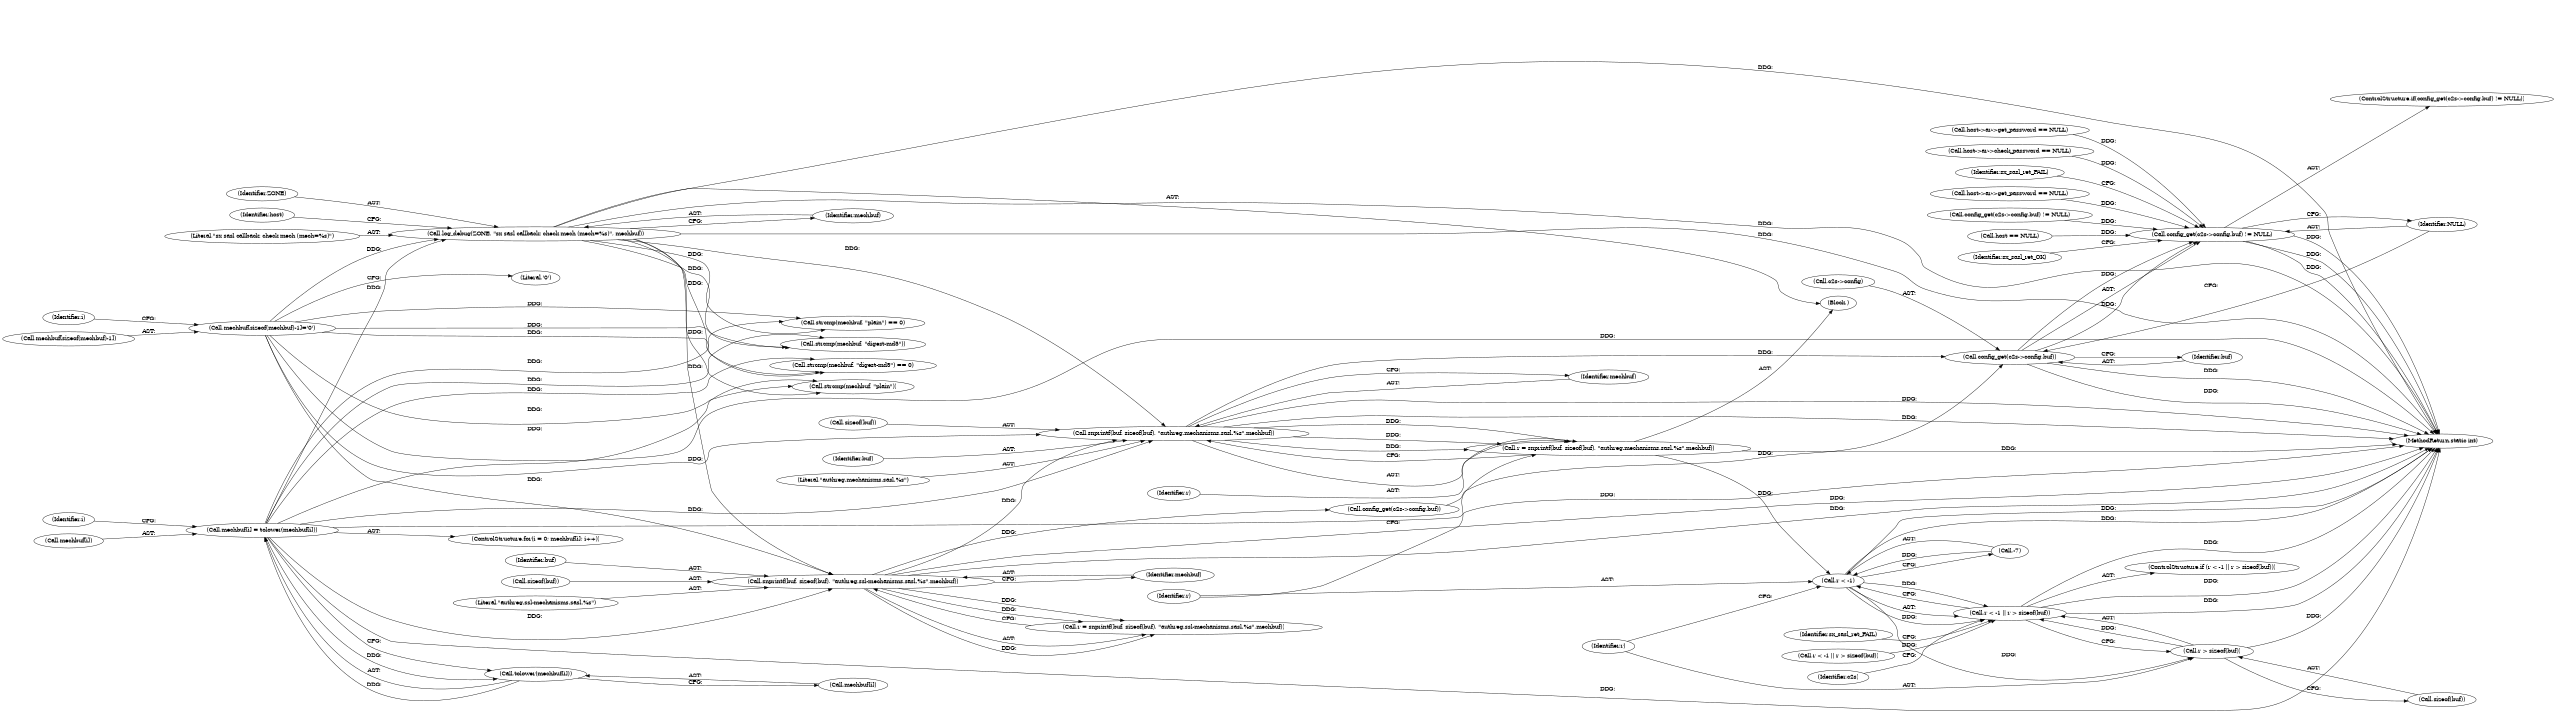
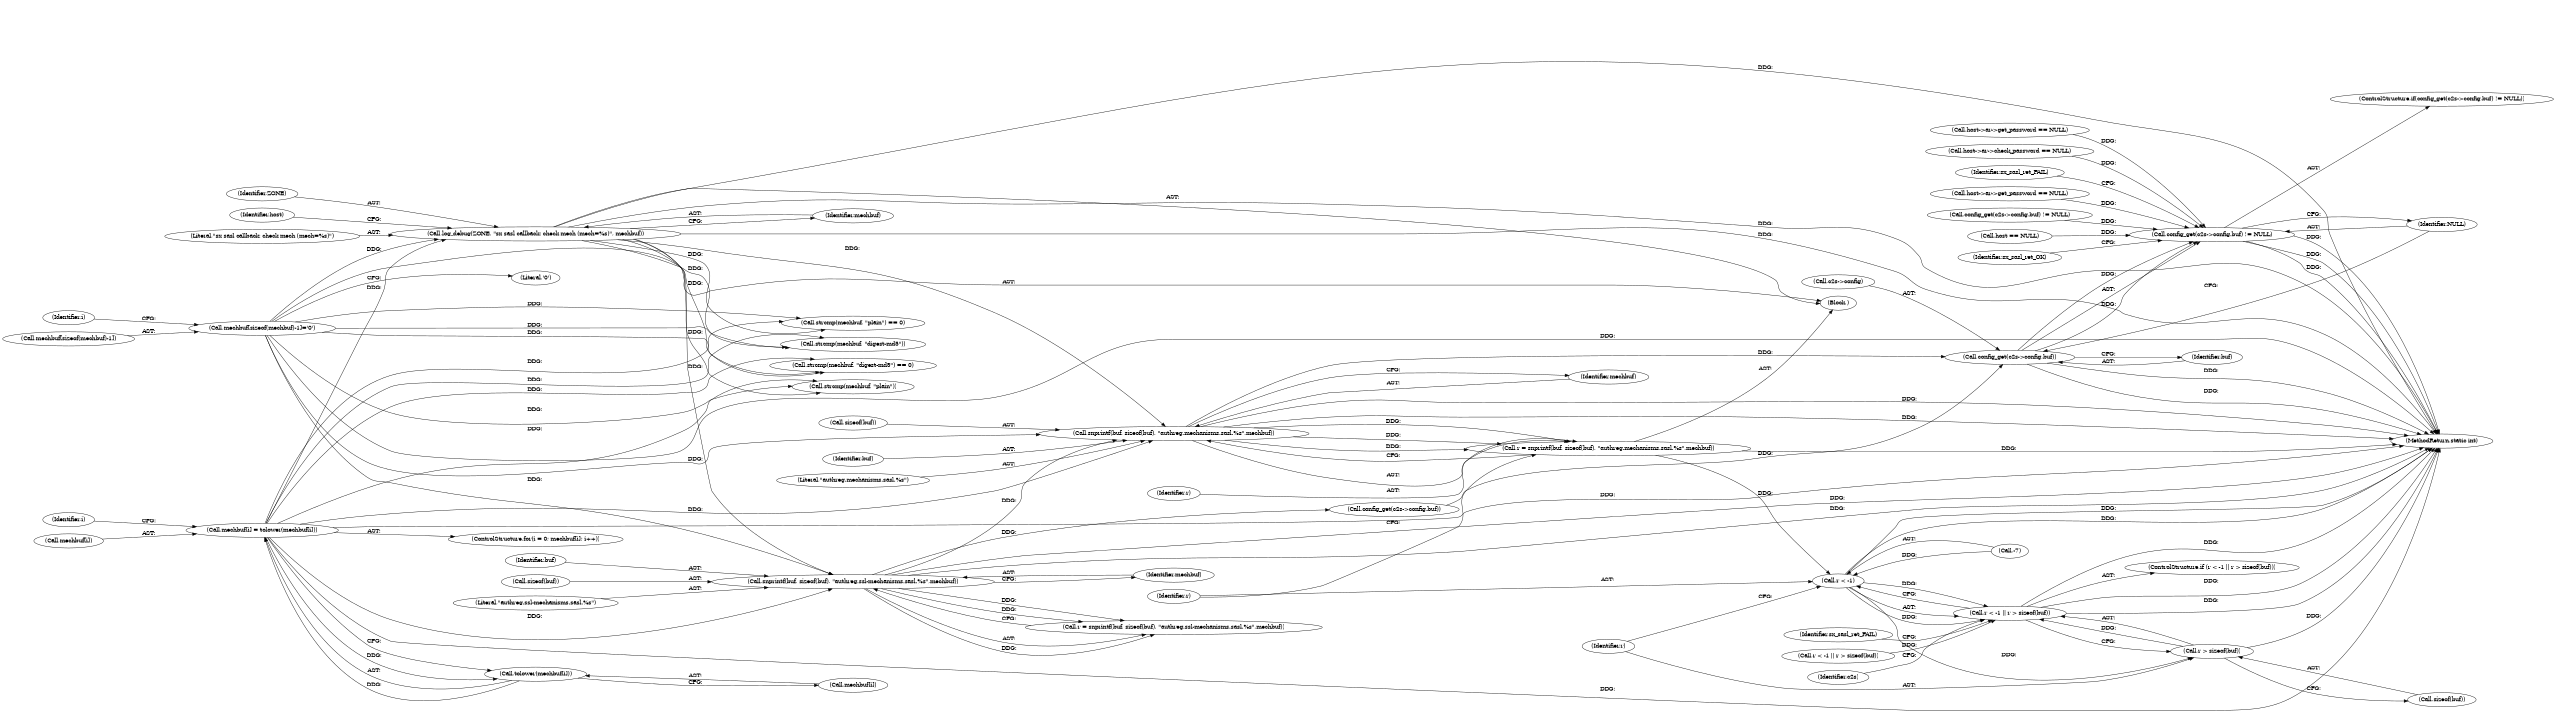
  digraph {
    rankdir=LR
    n1 [label="(Call,snprintf(buf, sizeof(buf), \"authreg.mechanisms.sasl.%s\",mechbuf))"]
    n2 [label="(Call,r = snprintf(buf, sizeof(buf), \"authreg.mechanisms.sasl.%s\",mechbuf))"]
    n3 [label="(Call,config_get(c2s->config,buf))"]
    n4 [label="(Identifier,mechbuf)"]
    n5 [label="(MethodReturn,static int)"]
    n6 [label="(Block,)"]
    n7 [label="(Call,r < -1)"]
    n8 [label="(Call,config_get(c2s->config,buf) != NULL)"]
    n9 [label="(Identifier,buf)"]
    n10 [label="(Call,mechbuf[i] = tolower(mechbuf[i]))"]
    n11 [label="(Call,tolower(mechbuf[i]))"]
    n12 [label="(Call,snprintf(buf, sizeof(buf), \"authreg.ssl-mechanisms.sasl.%s\",mechbuf))"]
    n13 [label="(Call,log_debug(ZONE, \"sx sasl callback: check mech (mech=%s)\", mechbuf))"]
    n14 [label="(Call,strcmp(mechbuf, \"digest-md5\"))"]
    n15 [label="(ControlStructure,for(i = 0; mechbuf[i]; i++))"]
    n16 [label="(Call,strcmp(mechbuf, \"digest-md5\") == 0)"]
    n17 [label="(Call,strcmp(mechbuf, \"plain\"))"]
    n18 [label="(Call,strcmp(mechbuf, \"plain\") == 0)"]
    n19 [label="(Call,mechbuf[i])"]
    n20 [label="(Identifier,mechbuf)"]
    n21 [label="(Call,r = snprintf(buf, sizeof(buf), \"authreg.ssl-mechanisms.sasl.%s\",mechbuf))"]
    n22 [label="(Call,config_get(c2s->config,buf))"]
    n23 [label="(Identifier,mechbuf)"]
    n24 [label="(Call,mechbuf[sizeof(mechbuf)-1]='\0')"]
    n25 [label="(Literal,'\0')"]
    n26 [label="(Call,r < -1 || r > sizeof(buf))"]
    n27 [label="(Call,r > sizeof(buf))"]
    n28 [label="(Call,-7)"]
    n29 [label="(ControlStructure,if (r < -1 || r > sizeof(buf)))"]
    n30 [label="(Call,sizeof(buf))"]
    n31 [label="(ControlStructure,if(config_get(c2s->config,buf) != NULL))"]
    n32 [label="(Identifier,NULL)"]
    n33 [label="(Call,r < -1 || r > sizeof(buf))"]
    n34 [label="(Identifier,i)"]
    n35 [label="(Call,host->ar->get_password == NULL)"]
    n36 [label="(Identifier,i)"]
    n37 [label="(Literal,\"sx sasl callback: check mech (mech=%s)\")"]
    n38 [label="(Identifier,ZONE)"]
    n39 [label="(Identifier,r)"]
    n40 [label="(Identifier,c2s)"]
    n41 [label="(Call,config_get(c2s->config,buf) != NULL)"]
    n42 [label="(Identifier,r)"]
    n43 [label="(Literal,\"authreg.ssl-mechanisms.sasl.%s\")"]
    n44 [label="(Call,host == NULL)"]
    n45 [label="(Call,mechbuf[i])"]
    n46 [label="(Identifier,r)"]
    n47 [label="(Identifier,sx_sasl_ret_OK)"]
    n48 [label="(Identifier,buf)"]
    n49 [label="(Identifier,buf)"]
    n50 [label="(Call,host->ar->get_password == NULL)"]
    n51 [label="(Call,c2s->config)"]
    n52 [label="(Call,mechbuf[sizeof(mechbuf)-1])"]
    n53 [label="(Identifier,host)"]
    n54 [label="(Call,host->ar->check_password == NULL)"]
    n55 [label="(Identifier,sx_sasl_ret_FAIL)"]
    n56 [label="(Literal,\"authreg.mechanisms.sasl.%s\")"]
    n57 [label="(Call,sizeof(buf))"]
    n58 [label="(Identifier,sx_sasl_ret_FAIL)"]
    n59 [label="(Call,sizeof(buf))"]
    n1 -> n2 [label="AST: "]
    n1 -> n2 [label="DDG: "]
    n1 -> n2 [label="DDG: "]
    n1 -> n2 [label="DDG: "]
    n1 -> n3 [label="DDG: "]
    n1 -> n4 [label="CFG: "]
    n1 -> n5 [label="DDG: "]
    n1 -> n5 [label="DDG: "]
    n2 -> n1 [label="CFG: "]
    n2 -> n5 [label="DDG: "]
    n2 -> n6 [label="AST: "]
    n2 -> n7 [label="DDG: "]
    n3 -> n5 [label="DDG: "]
    n3 -> n5 [label="DDG: "]
    n3 -> n8 [label="AST: "]
    n3 -> n8 [label="DDG: "]
    n3 -> n8 [label="DDG: "]
    n3 -> n9 [label="CFG: "]
    n4 -> n1 [label="AST: "]
    n7 -> n5 [label="DDG: "]
    n7 -> n5 [label="DDG: "]
    n7 -> n26 [label="AST: "]
    n7 -> n26 [label="DDG: "]
    n7 -> n26 [label="DDG: "]
    n7 -> n27 [label="DDG: "]
-   n7 -> n28 [label="CFG: "]
    n8 -> n5 [label="DDG: "]
    n8 -> n5 [label="DDG: "]
    n8 -> n5 [label="DDG: "]
    n8 -> n31 [label="AST: "]
    n8 -> n32 [label="CFG: "]
    n9 -> n3 [label="AST: "]
    n10 -> n1 [label="DDG: "]
    n10 -> n5 [label="DDG: "]
    n10 -> n5 [label="DDG: "]
    n10 -> n11 [label="CFG: "]
    n10 -> n11 [label="DDG: "]
    n10 -> n12 [label="DDG: "]
    n10 -> n13 [label="DDG: "]
    n10 -> n14 [label="DDG: "]
    n10 -> n15 [label="AST: "]
    n10 -> n16 [label="DDG: "]
    n10 -> n17 [label="DDG: "]
    n10 -> n18 [label="DDG: "]
    n11 -> n10 [label="AST: "]
    n11 -> n10 [label="DDG: "]
    n11 -> n19 [label="CFG: "]
    n12 -> n1 [label="DDG: "]
    n12 -> n5 [label="DDG: "]
    n12 -> n5 [label="DDG: "]
    n12 -> n20 [label="CFG: "]
    n12 -> n21 [label="AST: "]
    n12 -> n21 [label="DDG: "]
    n12 -> n21 [label="DDG: "]
    n12 -> n21 [label="DDG: "]
    n12 -> n22 [label="DDG: "]
    n13 -> n1 [label="DDG: "]
    n13 -> n5 [label="DDG: "]
    n13 -> n5 [label="DDG: "]
    n13 -> n5 [label="DDG: "]
    n13 -> n6 [label="AST: "]
    n13 -> n12 [label="DDG: "]
    n13 -> n14 [label="DDG: "]
    n13 -> n16 [label="DDG: "]
    n13 -> n17 [label="DDG: "]
    n13 -> n18 [label="DDG: "]
    n13 -> n23 [label="CFG: "]
    n19 -> n11 [label="AST: "]
    n20 -> n12 [label="AST: "]
    n21 -> n12 [label="CFG: "]
    n22 -> n3 [label="DDG: "]
    n23 -> n13 [label="AST: "]
    n24 -> n1 [label="DDG: "]
    n24 -> n5 [label="DDG: "]
+   n24 -> n6 [label="AST: "]
    n24 -> n12 [label="DDG: "]
    n24 -> n13 [label="DDG: "]
    n24 -> n14 [label="DDG: "]
    n24 -> n16 [label="DDG: "]
    n24 -> n17 [label="DDG: "]
    n24 -> n18 [label="DDG: "]
    n24 -> n25 [label="CFG: "]
    n26 -> n5 [label="DDG: "]
    n26 -> n5 [label="DDG: "]
    n26 -> n5 [label="DDG: "]
    n26 -> n7 [label="CFG: "]
    n26 -> n27 [label="CFG: "]
    n26 -> n29 [label="AST: "]
    n27 -> n5 [label="DDG: "]
    n27 -> n26 [label="AST: "]
    n27 -> n26 [label="DDG: "]
    n27 -> n30 [label="CFG: "]
    n28 -> n7 [label="AST: "]
    n28 -> n7 [label="DDG: "]
    n30 -> n27 [label="AST: "]
    n32 -> n3 [label="CFG: "]
    n32 -> n8 [label="AST: "]
    n33 -> n26 [label="DDG: "]
    n34 -> n10 [label="CFG: "]
    n35 -> n8 [label="DDG: "]
    n36 -> n24 [label="CFG: "]
    n37 -> n13 [label="AST: "]
    n38 -> n13 [label="AST: "]
    n39 -> n2 [label="AST: "]
    n40 -> n26 [label="CFG: "]
    n41 -> n8 [label="DDG: "]
    n42 -> n2 [label="CFG: "]
    n42 -> n7 [label="AST: "]
    n43 -> n12 [label="AST: "]
    n44 -> n8 [label="DDG: "]
    n45 -> n10 [label="AST: "]
    n46 -> n7 [label="CFG: "]
    n46 -> n27 [label="AST: "]
    n47 -> n8 [label="CFG: "]
    n48 -> n1 [label="AST: "]
    n49 -> n12 [label="AST: "]
    n50 -> n8 [label="DDG: "]
    n51 -> n3 [label="AST: "]
    n52 -> n24 [label="AST: "]
    n53 -> n13 [label="CFG: "]
    n54 -> n8 [label="DDG: "]
    n55 -> n26 [label="CFG: "]
    n56 -> n1 [label="AST: "]
    n57 -> n12 [label="AST: "]
    n58 -> n8 [label="CFG: "]
    n59 -> n1 [label="AST: "]
  }
